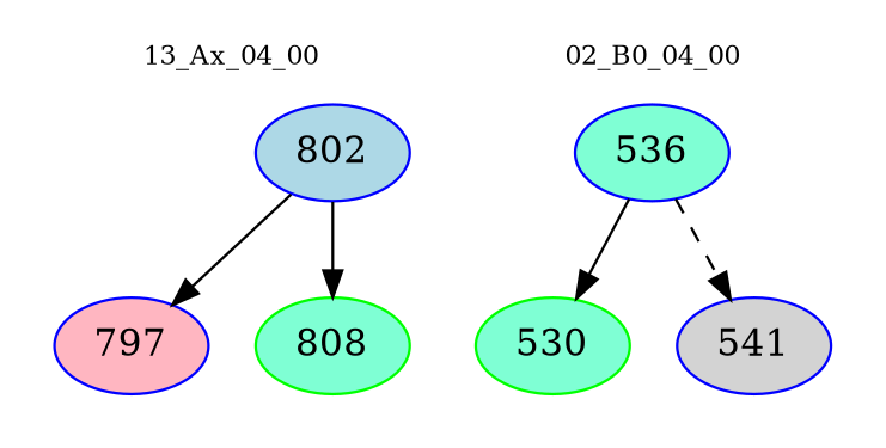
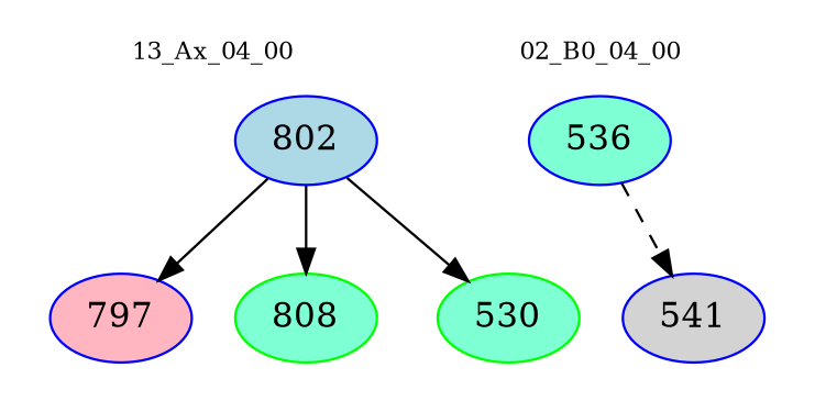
  digraph {
    node [color=blue fillcolor=aquamarine style=filled]
    edge [color=black style=solid]
    n1 [fillcolor=lightblue label=802]
    n2 [fillcolor=lightpink label=797]
    n3 [color=green label=808]
    n4 [label=536]
    n5 [color=green label=530]
    n6 [fillcolor=lightgrey label=541]
    subgraph cluster_1 {
      color=white
      fontsize=10
      label="13_Ax_04_00"
      n1
      n2
      n3
    }
    subgraph cluster_2 {
      color=white
      fontsize=10
      label="02_B0_04_00"
      n4
      n5
      n6
    }
    n1 -> n2
    n1 -> n3
-   n4 -> n5
+   n1 -> n5
    n4 -> n6 [style=dashed]
  }
